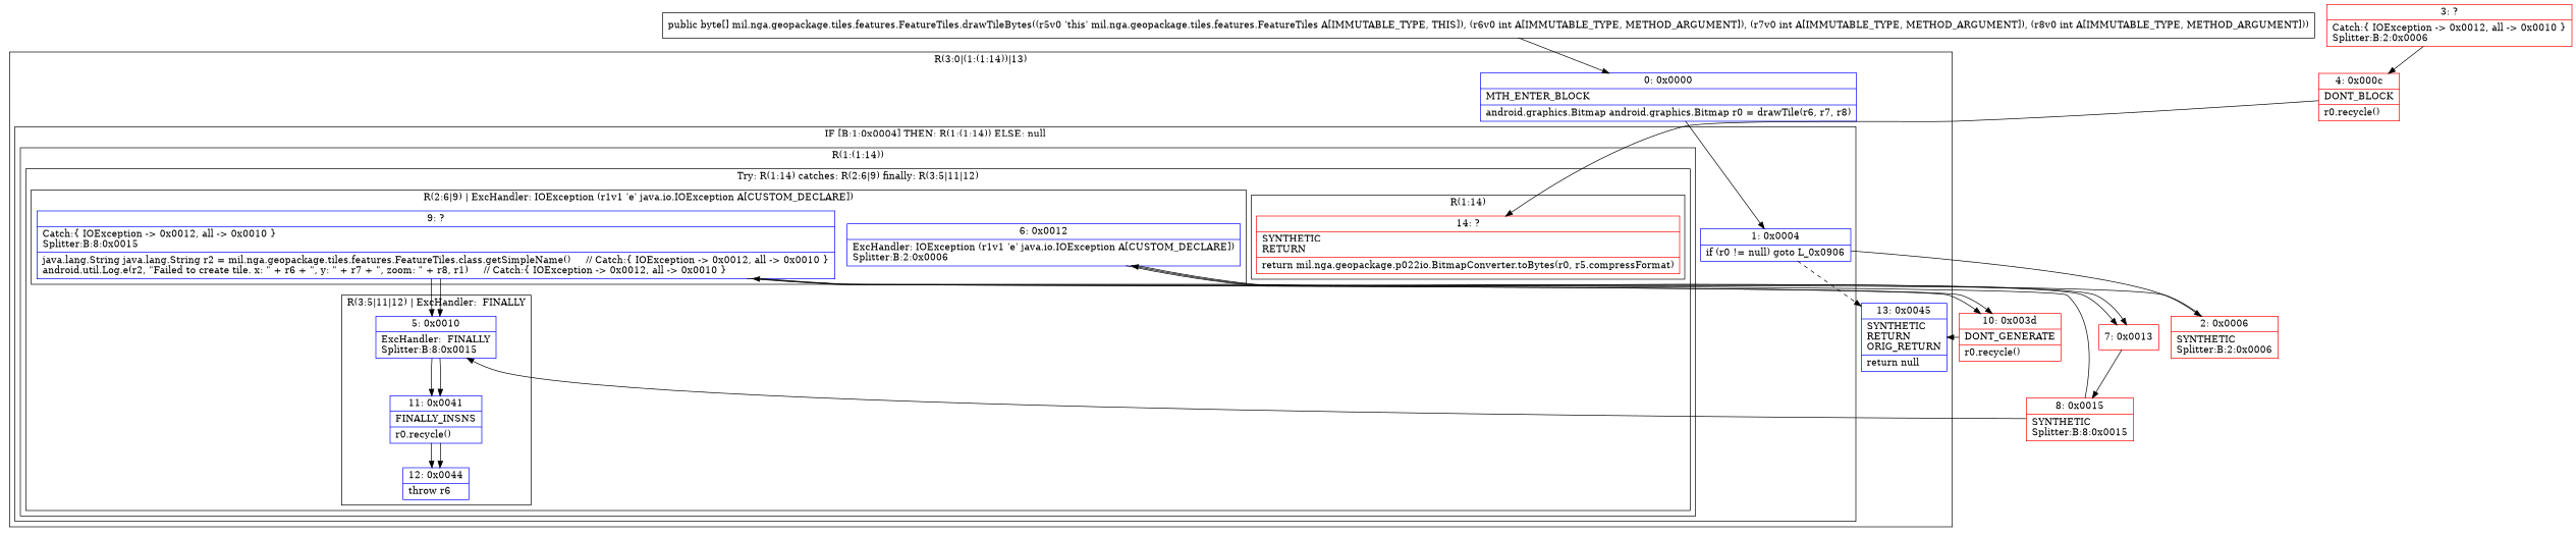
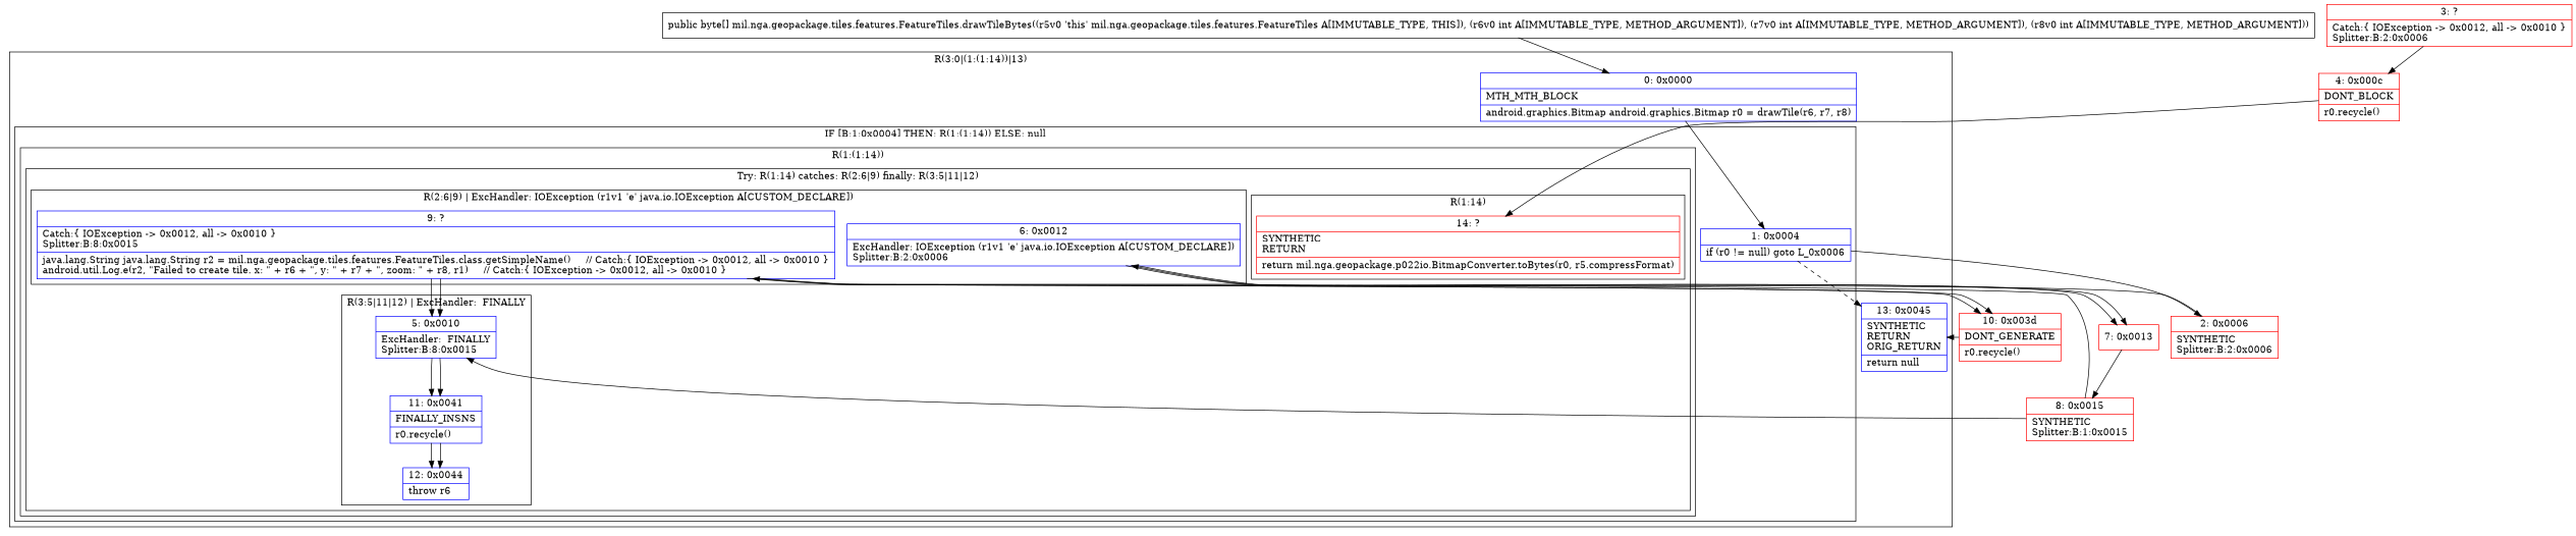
  digraph {
    node [color=blue shape=record]
    n1 [color=red label="{14\:\ ?|SYNTHETIC\lRETURN\l|return mil.nga.geopackage.p022io.BitmapConverter.toBytes(r0, r5.compressFormat)\l}"]
    n2 [label="{6\:\ 0x0012|ExcHandler: IOException (r1v1 'e' java.io.IOException A[CUSTOM_DECLARE])\lSplitter:B:2:0x0006\l}"]
    n3 [label="{9\:\ ?|Catch:\{ IOException \-\> 0x0012, all \-\> 0x0010 \}\lSplitter:B:8:0x0015\l|java.lang.String java.lang.String r2 = mil.nga.geopackage.tiles.features.FeatureTiles.class.getSimpleName()     \/\/ Catch:\{ IOException \-\> 0x0012, all \-\> 0x0010 \}\landroid.util.Log.e(r2, \"Failed to create tile. x: \" + r6 + \", y: \" + r7 + \", zoom: \" + r8, r1)     \/\/ Catch:\{ IOException \-\> 0x0012, all \-\> 0x0010 \}\l}"]
    n4 [label="{5\:\ 0x0010|ExcHandler:  FINALLY\lSplitter:B:8:0x0015\l}"]
    n5 [label="{11\:\ 0x0041|FINALLY_INSNS\l|r0.recycle()\l}"]
    n6 [label="{12\:\ 0x0044|throw r6\l}"]
-   n7 [label="{1\:\ 0x0004|if (r0 != null) goto L_0x0906\l}"]
-   n8 [label="{0\:\ 0x0000|MTH_ENTER_BLOCK\l|android.graphics.Bitmap android.graphics.Bitmap r0 = drawTile(r6, r7, r8)\l}"]
+   n7 [label="{1\:\ 0x0004|if (r0 != null) goto L_0x0006\l}"]
+   n8 [label="{0\:\ 0x0000|MTH_MTH_BLOCK\l|android.graphics.Bitmap android.graphics.Bitmap r0 = drawTile(r6, r7, r8)\l}"]
    n9 [label="{13\:\ 0x0045|SYNTHETIC\lRETURN\lORIG_RETURN\l|return null\l}"]
    n10 [color=red label="{7\:\ 0x0013}"]
    n11 [color=red label="{10\:\ 0x003d|DONT_GENERATE\l|r0.recycle()\l}"]
    n12 [color=red label="{2\:\ 0x0006|SYNTHETIC\lSplitter:B:2:0x0006\l}"]
-   n13 [color=red label="{8\:\ 0x0015|SYNTHETIC\lSplitter:B:8:0x0015\l}"]
+   n13 [color=red label="{8\:\ 0x0015|SYNTHETIC\lSplitter:B:1:0x0015\l}"]
    n14 [color=red label="{3\:\ ?|Catch:\{ IOException \-\> 0x0012, all \-\> 0x0010 \}\lSplitter:B:2:0x0006\l}"]
    n15 [color=red label="{4\:\ 0x000c|DONT_BLOCK\l|r0.recycle()\l}"]
    n16 [label="{public byte[] mil.nga.geopackage.tiles.features.FeatureTiles.drawTileBytes((r5v0 'this' mil.nga.geopackage.tiles.features.FeatureTiles A[IMMUTABLE_TYPE, THIS]), (r6v0 int A[IMMUTABLE_TYPE, METHOD_ARGUMENT]), (r7v0 int A[IMMUTABLE_TYPE, METHOD_ARGUMENT]), (r8v0 int A[IMMUTABLE_TYPE, METHOD_ARGUMENT])) }" color=""]
    subgraph cluster_1 {
      label="R(3:0|(1:(1:14))|13)"
      n8
      n9
      subgraph cluster_2 {
        label="IF [B:1:0x0004] THEN: R(1:(1:14)) ELSE: null"
        n7
        subgraph cluster_3 {
          label="R(1:(1:14))"
          subgraph cluster_4 {
            label="Try: R(1:14) catches: R(2:6|9) finally: R(3:5|11|12)"
            subgraph cluster_5 {
              label="R(1:14)"
              n1
            }
            subgraph cluster_6 {
              label="R(2:6|9) | ExcHandler: IOException (r1v1 'e' java.io.IOException A[CUSTOM_DECLARE])\l"
              n2
              n3
            }
            subgraph cluster_7 {
              label="R(3:5|11|12) | ExcHandler:  FINALLY\l"
              n4
              n5
              n6
            }
          }
        }
      }
    }
    subgraph cluster_8 {
      label="R(2:6|9) | ExcHandler: IOException (r1v1 'e' java.io.IOException A[CUSTOM_DECLARE])\l"
    }
    subgraph cluster_9 {
      label="R(3:5|11|12) | ExcHandler:  FINALLY\l"
    }
    n2 -> n10
    n2 -> n10
    n3 -> n4
    n3 -> n4
    n3 -> n11
    n3 -> n11
    n4 -> n5
    n4 -> n5
    n5 -> n6
    n5 -> n6
    n7 -> n9 [style=dashed]
    n7 -> n12
    n8 -> n7
    n10 -> n13
    n11 -> n9
    n12 -> n2
    n13 -> n3
    n13 -> n4
    n14 -> n15
    n15 -> n1
    n16 -> n8
  }
